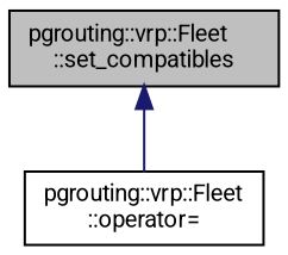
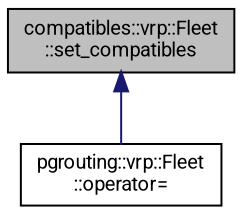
  digraph {
    rankdir=TB
    fontname=Roboto
    node [color=black fontname=Roboto fontsize=10 shape=record style=filled]
-   n1 [fillcolor=grey75 fontcolor=black height=0.2 label="pgrouting::vrp::Fleet\l::set_compatibles" width=0.4]
+   n1 [fillcolor=grey75 fontcolor=black height=0.2 label="compatibles::vrp::Fleet\l::set_compatibles" width=0.4]
    n2 [fillcolor=white height=0.2 label="pgrouting::vrp::Fleet\l::operator=" width=0.4]
    n1 -> n2 [color=midnightblue dir=back fontname=Roboto fontsize=10 labelfontname=Helvetica labelfontsize=10 style=solid]
  }
